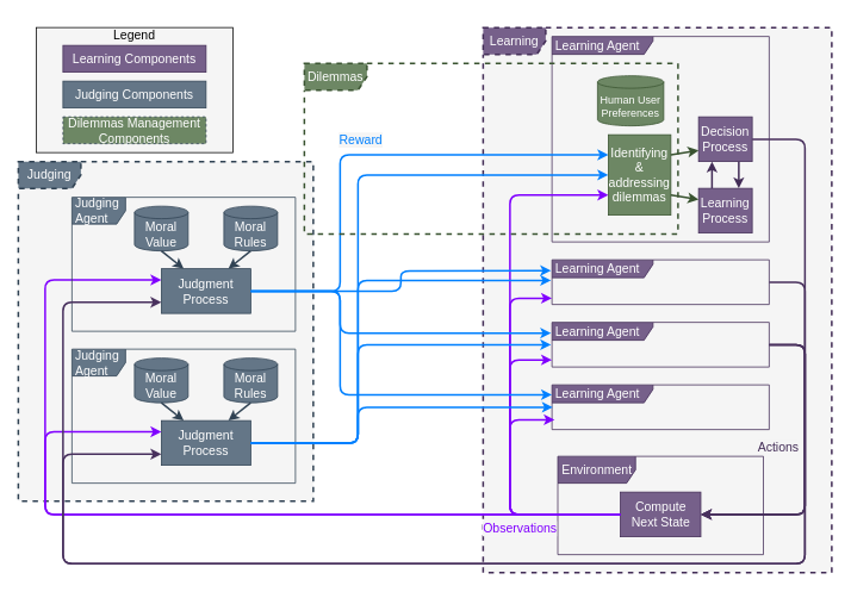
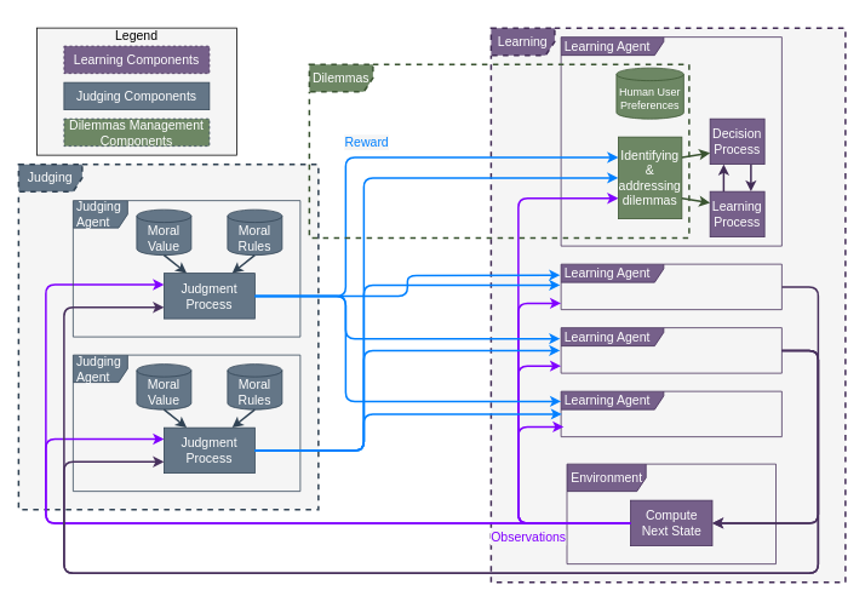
  <mxCell id="0" />
  <mxCell id="1" value="Background" parent="0" />
  <mxCell id="2" value="" style="rounded=0;whiteSpace=wrap;html=1;fillColor=#F5F5F5;" parent="1" vertex="1"><mxGeometry x="40" y="30" width="220" height="140" as="geometry" /></mxCell>
  <mxCell id="3" value="Legend" style="text;html=1;strokeColor=none;fillColor=none;align=center;verticalAlign=middle;whiteSpace=wrap;rounded=0;fontSize=14;spacingTop=8;" parent="1" vertex="1"><mxGeometry x="120" width="60" height="30" as="geometry" y="20" /></mxCell>
  <mxCell id="4" value="Judging Components" style="rounded=0;whiteSpace=wrap;html=1;fontSize=14;fontColor=#ffffff;strokeWidth=1;align=center;fillColor=#647687;strokeColor=#314354;" parent="1" vertex="1"><mxGeometry x="70" y="90" width="160" height="30" as="geometry" /></mxCell>
  <mxCell id="5" value="Dilemmas Management Components" style="rounded=0;whiteSpace=wrap;html=1;fontSize=14;fontColor=#ffffff;strokeWidth=1;align=center;fillColor=#6D8764;strokeColor=#314354;dashed=1;" parent="1" vertex="1"><mxGeometry x="70" y="130" width="160" height="30" as="geometry" /></mxCell>
- <mxCell id="6" value="Learning Components" style="rounded=0;whiteSpace=wrap;html=1;fillColor=#76608a;fontColor=#ffffff;strokeColor=#432D57;fontSize=14;" parent="1" vertex="1"><mxGeometry x="70" y="50" width="160" height="30" as="geometry" /></mxCell>
+ <mxCell id="6" value="Learning Components" style="rounded=0;whiteSpace=wrap;html=1;fillColor=#76608a;fontColor=#ffffff;strokeColor=#432D57;fontSize=14;dashed=1;" parent="1" vertex="1"><mxGeometry x="70" y="50" width="160" height="30" as="geometry" /></mxCell>
  <mxCell id="7" value="Learning" style="" parent="0" />
  <mxCell id="8" value="Learning" style="shape=umlFrame;whiteSpace=wrap;html=1;width=70;height=30;fillColor=#76608a;fontColor=#ffffff;strokeColor=#432D57;dashed=1;strokeWidth=2;fontSize=14;swimlaneFillColor=#F5F5F5;" parent="7" vertex="1"><mxGeometry x="540" y="30" width="390" height="610" as="geometry" /></mxCell>
  <mxCell id="9" value="Learning Agent" style="shape=umlFrame;whiteSpace=wrap;html=1;width=113;height=20;fillColor=#76608a;fontColor=#ffffff;strokeColor=#432D57;strokeWidth=1;swimlaneFillColor=none;align=left;spacingLeft=2;fontSize=14;" parent="7" vertex="1"><mxGeometry x="617" y="40" width="243" height="230" as="geometry" /></mxCell>
  <mxCell id="10" value="Decision Process" style="rounded=0;whiteSpace=wrap;html=1;fillColor=#76608a;fontColor=#ffffff;strokeColor=#432D57;fontSize=14;" parent="7" vertex="1"><mxGeometry x="781" y="130" width="60" height="50" as="geometry" /></mxCell>
  <mxCell id="11" value="Learning Process" style="rounded=0;whiteSpace=wrap;html=1;fillColor=#76608a;fontColor=#ffffff;strokeColor=#432D57;fontSize=14;" parent="7" vertex="1"><mxGeometry x="781" y="210" width="60" height="50" as="geometry" /></mxCell>
  <mxCell id="12" value="" style="endArrow=classic;html=1;rounded=0;exitX=0.25;exitY=0;exitDx=0;exitDy=0;entryX=0.25;entryY=1;entryDx=0;entryDy=0;fillColor=#76608a;strokeColor=#432D57;strokeWidth=2;" parent="7" source="11" target="10" edge="1"><mxGeometry width="50" height="50" relative="1" as="geometry"><mxPoint x="3" y="350" as="sourcePoint" /><mxPoint x="53" y="300" as="targetPoint" /></mxGeometry></mxCell>
  <mxCell id="13" value="" style="endArrow=classic;html=1;rounded=0;entryX=0.75;entryY=0;entryDx=0;entryDy=0;exitX=0.75;exitY=1;exitDx=0;exitDy=0;fillColor=#76608a;strokeColor=#432D57;strokeWidth=2;" parent="7" source="10" target="11" edge="1"><mxGeometry width="50" height="50" relative="1" as="geometry"><mxPoint x="-47" y="340" as="sourcePoint" /><mxPoint x="3" y="290" as="targetPoint" /></mxGeometry></mxCell>
- <mxCell id="14" value="Actions" style="endArrow=classic;html=1;rounded=1;fillColor=#76608a;strokeColor=#49315E;exitX=1;exitY=0.5;exitDx=0;exitDy=0;edgeStyle=orthogonalEdgeStyle;entryX=1;entryY=0.5;entryDx=0;entryDy=0;strokeWidth=2;fontSize=14;labelBackgroundColor=#F5F5F5;fontColor=#432D57;" parent="7" source="10" target="26" edge="1"><mxGeometry x="0.357" y="-30" width="50" height="50" relative="1" as="geometry"><mxPoint x="680" y="500" as="sourcePoint" /><mxPoint x="880" y="630" as="targetPoint" /><Array as="points"><mxPoint x="900" y="155" /><mxPoint x="900" y="575" /></Array><mxPoint as="offset" /></mxGeometry></mxCell>
  <mxCell id="15" style="edgeStyle=orthogonalEdgeStyle;rounded=1;orthogonalLoop=1;jettySize=auto;html=1;exitX=0;exitY=0.5;exitDx=0;exitDy=0;entryX=0;entryY=0.75;entryDx=0;entryDy=0;labelBackgroundColor=#CCCCCC;fontSize=14;fontColor=#432D57;strokeColor=#8000ff;strokeWidth=2;" parent="7" source="26" edge="1"><mxGeometry relative="1" as="geometry"><Array as="points"><mxPoint x="570" y="575" /><mxPoint x="570" y="218" /></Array><mxPoint x="680" y="217.5" as="targetPoint" /></mxGeometry></mxCell>
  <mxCell id="16" value="" style="group;fontSize=14;" parent="7" vertex="1" connectable="0"><mxGeometry x="617" y="290" width="243" height="50" as="geometry" /></mxCell>
  <mxCell id="17" value="Learning Agent" style="shape=umlFrame;whiteSpace=wrap;html=1;width=113;height=20;fillColor=#76608a;fontColor=#ffffff;strokeColor=#432D57;strokeWidth=1;swimlaneFillColor=none;align=left;spacingLeft=2;fontSize=14;" parent="16" vertex="1"><mxGeometry width="243" height="50" as="geometry" /></mxCell>
  <mxCell id="18" value="" style="group;fontSize=14;" parent="7" vertex="1" connectable="0"><mxGeometry x="617" y="360" width="243" height="50" as="geometry" /></mxCell>
  <mxCell id="19" value="Learning Agent" style="shape=umlFrame;whiteSpace=wrap;html=1;width=113;height=20;fillColor=#76608a;fontColor=#ffffff;strokeColor=#432D57;strokeWidth=1;swimlaneFillColor=none;align=left;spacingLeft=2;fontSize=14;" parent="18" vertex="1"><mxGeometry width="243" height="50" as="geometry" /></mxCell>
  <mxCell id="20" style="edgeStyle=orthogonalEdgeStyle;rounded=1;orthogonalLoop=1;jettySize=auto;html=1;entryX=1;entryY=0.5;entryDx=0;entryDy=0;strokeColor=#49315E;strokeWidth=2;" parent="7" source="17" target="26" edge="1"><mxGeometry relative="1" as="geometry"><Array as="points"><mxPoint x="900" y="315" /><mxPoint x="900" y="575" /></Array></mxGeometry></mxCell>
  <mxCell id="21" style="edgeStyle=orthogonalEdgeStyle;rounded=1;orthogonalLoop=1;jettySize=auto;html=1;entryX=1;entryY=0.5;entryDx=0;entryDy=0;strokeColor=#49315E;strokeWidth=2;" parent="7" source="19" target="26" edge="1"><mxGeometry relative="1" as="geometry"><Array as="points"><mxPoint x="900" y="385" /><mxPoint x="900" y="575" /></Array></mxGeometry></mxCell>
  <mxCell id="22" style="edgeStyle=orthogonalEdgeStyle;rounded=1;orthogonalLoop=1;jettySize=auto;html=1;entryX=0;entryY=0.84;entryDx=0;entryDy=0;entryPerimeter=0;strokeColor=#8000FF;strokeWidth=2;" parent="7" source="26" target="19" edge="1"><mxGeometry relative="1" as="geometry"><Array as="points"><mxPoint x="570" y="575" /><mxPoint x="570" y="402" /></Array></mxGeometry></mxCell>
  <mxCell id="23" style="edgeStyle=orthogonalEdgeStyle;rounded=1;orthogonalLoop=1;jettySize=auto;html=1;entryX=0;entryY=0.86;entryDx=0;entryDy=0;entryPerimeter=0;strokeColor=#8000FF;strokeWidth=2;" parent="7" source="26" target="17" edge="1"><mxGeometry relative="1" as="geometry"><Array as="points"><mxPoint x="570" y="575" /><mxPoint x="570" y="333" /></Array></mxGeometry></mxCell>
  <mxCell id="24" value="" style="group" parent="7" vertex="1" connectable="0"><mxGeometry x="623.5" y="510" width="230" height="110" as="geometry" /></mxCell>
  <mxCell id="25" value="Environment" style="shape=umlFrame;whiteSpace=wrap;html=1;width=87;height=30;fillColor=#76608a;fontColor=#ffffff;strokeColor=#432D57;strokeWidth=1;swimlaneFillColor=none;fontSize=14;" parent="24" vertex="1"><mxGeometry width="230" height="110" as="geometry" /></mxCell>
  <mxCell id="26" value="Compute Next State" style="rounded=0;whiteSpace=wrap;html=1;fillColor=#76608a;fontColor=#ffffff;strokeColor=#432D57;fontSize=14;" parent="24" vertex="1"><mxGeometry x="70" y="40" width="90" height="50" as="geometry" /></mxCell>
  <mxCell id="27" value="" style="group;fontSize=14;" parent="7" vertex="1" connectable="0"><mxGeometry x="617" y="430" width="243" height="50" as="geometry" /></mxCell>
  <mxCell id="28" value="Learning Agent" style="shape=umlFrame;whiteSpace=wrap;html=1;width=113;height=20;fillColor=#76608a;fontColor=#ffffff;strokeColor=#432D57;strokeWidth=1;swimlaneFillColor=none;align=left;spacingLeft=2;fontSize=14;" parent="27" vertex="1"><mxGeometry width="243" height="50" as="geometry" /></mxCell>
  <mxCell id="29" style="edgeStyle=orthogonalEdgeStyle;rounded=1;orthogonalLoop=1;jettySize=auto;html=1;strokeColor=#8000FF;strokeWidth=2;" parent="7" source="26" edge="1"><mxGeometry relative="1" as="geometry"><mxPoint x="620" y="469" as="targetPoint" /><Array as="points"><mxPoint x="570" y="575" /><mxPoint x="570" y="469" /></Array></mxGeometry></mxCell>
  <mxCell id="30" value="Judging" parent="0" />
  <mxCell id="31" value="Judging" style="shape=umlFrame;whiteSpace=wrap;html=1;width=70;height=30;fillColor=#647687;fontColor=#ffffff;strokeColor=#314354;dashed=1;strokeWidth=2;fontSize=14;swimlaneFillColor=#F5F5F5;" parent="30" vertex="1"><mxGeometry x="20" y="180" width="330" height="380" as="geometry" /></mxCell>
  <mxCell id="32" style="edgeStyle=orthogonalEdgeStyle;rounded=1;orthogonalLoop=1;jettySize=auto;html=1;exitX=1;exitY=0.5;exitDx=0;exitDy=0;entryX=0;entryY=0.25;entryDx=0;entryDy=0;labelBackgroundColor=#CCCCCC;fontSize=14;fontColor=#8000FF;strokeColor=#0080ff;strokeWidth=2;" parent="30" source="40" edge="1"><mxGeometry relative="1" as="geometry"><Array as="points"><mxPoint x="380" y="325" /><mxPoint x="380" y="173" /></Array><mxPoint x="680" y="172.5" as="targetPoint" /></mxGeometry></mxCell>
  <mxCell id="33" value="Reward" style="edgeLabel;html=1;align=center;verticalAlign=middle;resizable=0;points=[];fontSize=14;fontColor=#0080FF;labelBackgroundColor=#F5F5F5;" parent="32" vertex="1" connectable="0"><mxGeometry x="-0.006" y="-1" relative="1" as="geometry"><mxPoint y="-18" as="offset" /></mxGeometry></mxCell>
  <mxCell id="34" style="edgeStyle=orthogonalEdgeStyle;rounded=1;orthogonalLoop=1;jettySize=auto;html=1;exitX=0;exitY=0.5;exitDx=0;exitDy=0;entryX=0;entryY=0.25;entryDx=0;entryDy=0;labelBackgroundColor=#CCCCCC;fontSize=14;fontColor=#432D57;strokeWidth=2;strokeColor=#8000ff;" parent="30" target="40" edge="1"><mxGeometry relative="1" as="geometry"><Array as="points"><mxPoint x="50" y="575" /><mxPoint x="50" y="313" /></Array><mxPoint x="693.5" y="575" as="sourcePoint" /></mxGeometry></mxCell>
  <mxCell id="35" value="Observations" style="edgeLabel;html=1;align=center;verticalAlign=middle;resizable=0;points=[];fontSize=14;fontColor=#8000FF;labelBackgroundColor=#F5F5F5;" parent="34" vertex="1" connectable="0"><mxGeometry x="-0.385" y="-2" relative="1" as="geometry"><mxPoint x="206" y="17" as="offset" /></mxGeometry></mxCell>
  <mxCell id="36" value="" style="group" parent="30" vertex="1" connectable="0"><mxGeometry x="80" y="220" width="250" height="150" as="geometry" /></mxCell>
  <mxCell id="37" value="Judging&lt;br&gt;Agent" style="shape=umlFrame;whiteSpace=wrap;html=1;fontSize=14;fontColor=#ffffff;strokeWidth=1;align=left;fillColor=#647687;strokeColor=#314354;spacingLeft=2;swimlaneFillColor=none;" parent="36" vertex="1"><mxGeometry width="250" height="150" as="geometry" /></mxCell>
  <mxCell id="38" value="Moral Value" style="shape=cylinder3;whiteSpace=wrap;html=1;boundedLbl=1;backgroundOutline=1;size=7;fontSize=14;fontColor=#ffffff;strokeWidth=1;align=center;fillColor=#647687;strokeColor=#314354;" parent="36" vertex="1"><mxGeometry x="70" y="10" width="60" height="50" as="geometry" /></mxCell>
  <mxCell id="39" value="Moral Rules" style="shape=cylinder3;whiteSpace=wrap;html=1;boundedLbl=1;backgroundOutline=1;size=7;fontSize=14;fontColor=#ffffff;strokeWidth=1;align=center;fillColor=#647687;strokeColor=#314354;" parent="36" vertex="1"><mxGeometry x="170" y="10" width="60" height="50" as="geometry" /></mxCell>
  <mxCell id="40" value="Judgment&lt;br&gt;Process" style="rounded=0;whiteSpace=wrap;html=1;fontSize=14;fontColor=#ffffff;strokeWidth=1;align=center;fillColor=#647687;strokeColor=#314354;" parent="36" vertex="1"><mxGeometry x="100" y="80" width="100" height="50" as="geometry" /></mxCell>
  <mxCell id="41" style="edgeStyle=none;rounded=1;orthogonalLoop=1;jettySize=auto;html=1;exitX=0.5;exitY=1;exitDx=0;exitDy=0;exitPerimeter=0;entryX=0.25;entryY=0;entryDx=0;entryDy=0;labelBackgroundColor=#CCCCCC;fontSize=14;fontColor=#432D57;strokeWidth=2;fillColor=#647687;strokeColor=#314354;" parent="36" source="38" target="40" edge="1"><mxGeometry relative="1" as="geometry" /></mxCell>
  <mxCell id="42" style="edgeStyle=none;rounded=1;orthogonalLoop=1;jettySize=auto;html=1;exitX=0.5;exitY=1;exitDx=0;exitDy=0;exitPerimeter=0;entryX=0.75;entryY=0;entryDx=0;entryDy=0;labelBackgroundColor=#CCCCCC;fontSize=14;fontColor=#432D57;strokeWidth=2;fillColor=#647687;strokeColor=#314354;" parent="36" source="39" target="40" edge="1"><mxGeometry relative="1" as="geometry" /></mxCell>
  <mxCell id="43" value="" style="group" parent="30" vertex="1" connectable="0"><mxGeometry x="80" y="390" width="250" height="150" as="geometry" /></mxCell>
  <mxCell id="44" value="Judging&lt;br&gt;Agent" style="shape=umlFrame;whiteSpace=wrap;html=1;fontSize=14;fontColor=#ffffff;strokeWidth=1;align=left;fillColor=#647687;strokeColor=#314354;spacingLeft=2;swimlaneFillColor=none;" parent="43" vertex="1"><mxGeometry width="250" height="150" as="geometry" /></mxCell>
  <mxCell id="45" value="Moral Value" style="shape=cylinder3;whiteSpace=wrap;html=1;boundedLbl=1;backgroundOutline=1;size=7;fontSize=14;fontColor=#ffffff;strokeWidth=1;align=center;fillColor=#647687;strokeColor=#314354;" parent="43" vertex="1"><mxGeometry x="70" y="10" width="60" height="50" as="geometry" /></mxCell>
  <mxCell id="46" value="Moral Rules" style="shape=cylinder3;whiteSpace=wrap;html=1;boundedLbl=1;backgroundOutline=1;size=7;fontSize=14;fontColor=#ffffff;strokeWidth=1;align=center;fillColor=#647687;strokeColor=#314354;" parent="43" vertex="1"><mxGeometry x="170" y="10" width="60" height="50" as="geometry" /></mxCell>
  <mxCell id="47" value="Judgment&lt;br&gt;Process" style="rounded=0;whiteSpace=wrap;html=1;fontSize=14;fontColor=#ffffff;strokeWidth=1;align=center;fillColor=#647687;strokeColor=#314354;" parent="43" vertex="1"><mxGeometry x="100" y="80" width="100" height="50" as="geometry" /></mxCell>
  <mxCell id="48" style="edgeStyle=none;rounded=1;orthogonalLoop=1;jettySize=auto;html=1;exitX=0.5;exitY=1;exitDx=0;exitDy=0;exitPerimeter=0;entryX=0.25;entryY=0;entryDx=0;entryDy=0;labelBackgroundColor=#CCCCCC;fontSize=14;fontColor=#432D57;strokeWidth=2;fillColor=#647687;strokeColor=#314354;" parent="43" source="45" target="47" edge="1"><mxGeometry relative="1" as="geometry" /></mxCell>
  <mxCell id="49" style="edgeStyle=none;rounded=1;orthogonalLoop=1;jettySize=auto;html=1;exitX=0.5;exitY=1;exitDx=0;exitDy=0;exitPerimeter=0;entryX=0.75;entryY=0;entryDx=0;entryDy=0;labelBackgroundColor=#CCCCCC;fontSize=14;fontColor=#432D57;strokeWidth=2;fillColor=#647687;strokeColor=#314354;" parent="43" source="46" target="47" edge="1"><mxGeometry relative="1" as="geometry" /></mxCell>
  <mxCell id="50" style="edgeStyle=orthogonalEdgeStyle;rounded=1;orthogonalLoop=1;jettySize=auto;html=1;exitX=0;exitY=0.5;exitDx=0;exitDy=0;entryX=0;entryY=0.25;entryDx=0;entryDy=0;labelBackgroundColor=#CCCCCC;fontSize=14;fontColor=#8000FF;strokeColor=#8000FF;strokeWidth=2;" parent="30" target="47" edge="1"><mxGeometry relative="1" as="geometry"><Array as="points"><mxPoint x="50" y="575" /><mxPoint x="50" y="483" /></Array><mxPoint x="693.5" y="575" as="sourcePoint" /></mxGeometry></mxCell>
  <mxCell id="51" style="edgeStyle=orthogonalEdgeStyle;rounded=1;orthogonalLoop=1;jettySize=auto;html=1;exitX=1;exitY=0.5;exitDx=0;exitDy=0;entryX=0;entryY=0.5;entryDx=0;entryDy=0;labelBackgroundColor=#CCCCCC;fontSize=14;fontColor=#8000FF;strokeColor=#0080FF;strokeWidth=2;" parent="30" source="47" edge="1"><mxGeometry relative="1" as="geometry"><Array as="points"><mxPoint x="400" y="495" /><mxPoint x="400" y="195" /></Array><mxPoint x="680" y="195" as="targetPoint" /></mxGeometry></mxCell>
  <mxCell id="52" style="edgeStyle=orthogonalEdgeStyle;rounded=1;orthogonalLoop=1;jettySize=auto;html=1;entryX=-0.004;entryY=0.24;entryDx=0;entryDy=0;entryPerimeter=0;strokeColor=#0080FF;strokeWidth=2;" parent="30" source="40" edge="1"><mxGeometry relative="1" as="geometry"><mxPoint x="616.028" y="302" as="targetPoint" /></mxGeometry></mxCell>
  <mxCell id="53" style="edgeStyle=orthogonalEdgeStyle;rounded=1;orthogonalLoop=1;jettySize=auto;html=1;strokeColor=#0080FF;strokeWidth=2;entryX=-0.004;entryY=0.46;entryDx=0;entryDy=0;entryPerimeter=0;" parent="30" source="47" edge="1"><mxGeometry relative="1" as="geometry"><mxPoint x="616.028" y="313" as="targetPoint" /><Array as="points"><mxPoint x="400" y="495" /><mxPoint x="400" y="313" /></Array></mxGeometry></mxCell>
  <mxCell id="54" style="edgeStyle=orthogonalEdgeStyle;rounded=1;orthogonalLoop=1;jettySize=auto;html=1;entryX=-0.004;entryY=0.5;entryDx=0;entryDy=0;entryPerimeter=0;strokeColor=#0080FF;strokeWidth=2;" parent="30" source="47" edge="1"><mxGeometry relative="1" as="geometry"><Array as="points"><mxPoint x="400" y="495" /><mxPoint x="400" y="385" /></Array><mxPoint x="616.028" y="385" as="targetPoint" /></mxGeometry></mxCell>
  <mxCell id="55" style="edgeStyle=orthogonalEdgeStyle;rounded=1;orthogonalLoop=1;jettySize=auto;html=1;entryX=-0.004;entryY=0.24;entryDx=0;entryDy=0;entryPerimeter=0;strokeColor=#0080FF;strokeWidth=2;" parent="30" source="40" edge="1"><mxGeometry relative="1" as="geometry"><Array as="points"><mxPoint x="380" y="325" /><mxPoint x="380" y="372" /></Array><mxPoint x="616.028" y="372" as="targetPoint" /></mxGeometry></mxCell>
  <mxCell id="56" style="edgeStyle=orthogonalEdgeStyle;rounded=1;orthogonalLoop=1;jettySize=auto;html=1;strokeWidth=2;strokeColor=#49315E;entryX=0;entryY=0.75;entryDx=0;entryDy=0;" parent="30" target="47" edge="1"><mxGeometry relative="1" as="geometry"><mxPoint x="900" y="700" as="targetPoint" /><Array as="points"><mxPoint x="900" y="385" /><mxPoint x="900" y="630" /><mxPoint x="70" y="630" /><mxPoint x="70" y="508" /></Array><mxPoint x="860" y="385" as="sourcePoint" /></mxGeometry></mxCell>
  <mxCell id="57" style="edgeStyle=orthogonalEdgeStyle;rounded=1;orthogonalLoop=1;jettySize=auto;html=1;entryX=0;entryY=0.75;entryDx=0;entryDy=0;strokeColor=#49315E;strokeWidth=2;" parent="30" target="40" edge="1"><mxGeometry relative="1" as="geometry"><Array as="points"><mxPoint x="900" y="385" /><mxPoint x="900" y="630" /><mxPoint x="70" y="630" /><mxPoint x="70" y="338" /></Array><mxPoint x="860" y="385" as="sourcePoint" /></mxGeometry></mxCell>
  <mxCell id="58" style="edgeStyle=orthogonalEdgeStyle;rounded=1;orthogonalLoop=1;jettySize=auto;html=1;strokeWidth=2;entryX=0;entryY=0.22;entryDx=0;entryDy=0;entryPerimeter=0;strokeColor=#0080FF;" parent="30" source="40" edge="1"><mxGeometry relative="1" as="geometry"><mxPoint x="617" y="441" as="targetPoint" /><Array as="points"><mxPoint x="380" y="325" /><mxPoint x="380" y="441" /></Array></mxGeometry></mxCell>
  <mxCell id="59" style="edgeStyle=orthogonalEdgeStyle;rounded=1;orthogonalLoop=1;jettySize=auto;html=1;entryX=0.004;entryY=0.5;entryDx=0;entryDy=0;entryPerimeter=0;strokeColor=#0080FF;strokeWidth=2;" parent="30" source="47" edge="1"><mxGeometry relative="1" as="geometry"><Array as="points"><mxPoint x="400" y="495" /><mxPoint x="400" y="455" /></Array><mxPoint x="617.972" y="455" as="targetPoint" /></mxGeometry></mxCell>
  <mxCell id="60" value="Dilemmas" parent="0" />
  <mxCell id="61" value="Dilemmas" style="shape=umlFrame;whiteSpace=wrap;html=1;labelBackgroundColor=none;fontSize=14;fontColor=#ffffff;strokeWidth=2;align=center;fillColor=#6d8764;strokeColor=#3A5431;width=70;height=30;dashed=1;swimlaneFillColor=none;" parent="60" vertex="1"><mxGeometry x="340" y="70" width="418" height="191" as="geometry" /></mxCell>
  <mxCell id="62" value="" style="group;fontSize=14;" parent="60" vertex="1" connectable="0"><mxGeometry x="617" y="40" width="243" height="230" as="geometry" /></mxCell>
- <mxCell id="63" value="Human User Preferences" style="shape=cylinder3;whiteSpace=wrap;html=1;boundedLbl=1;backgroundOutline=1;size=7;strokeWidth=1;fillColor=#6d8764;fontColor=#ffffff;strokeColor=#3A5431;" parent="62" vertex="1"><mxGeometry x="51" y="44" width="74" height="56" as="geometry" /></mxCell>
+ <mxCell id="63" value="Human User Preferences" style="shape=cylinder3;whiteSpace=wrap;html=1;boundedLbl=1;backgroundOutline=1;size=7;strokeWidth=1;fillColor=#6d8764;fontColor=#ffffff;strokeColor=#3A5431;" parent="62" vertex="1"><mxGeometry x="61" y="34" width="74" height="56" as="geometry" /></mxCell>
  <mxCell id="64" value="Identifying&lt;br&gt;&amp;amp;&lt;br&gt;addressing dilemmas" style="rounded=0;whiteSpace=wrap;html=1;fillColor=#6d8764;fontColor=#ffffff;strokeColor=#3A5431;fontSize=14;" parent="62" vertex="1"><mxGeometry x="63" y="110" width="70" height="90" as="geometry" /></mxCell>
  <mxCell id="65" style="rounded=1;orthogonalLoop=1;jettySize=auto;html=1;exitX=1;exitY=0.25;exitDx=0;exitDy=0;entryX=0;entryY=0.75;entryDx=0;entryDy=0;strokeWidth=2;fillColor=#6d8764;strokeColor=#3A5431;" parent="60" edge="1"><mxGeometry relative="1" as="geometry"><mxPoint x="750" y="172.5" as="sourcePoint" /><mxPoint x="781" y="167.5" as="targetPoint" /></mxGeometry></mxCell>
  <mxCell id="66" style="edgeStyle=none;rounded=1;orthogonalLoop=1;jettySize=auto;html=1;exitX=1;exitY=0.75;exitDx=0;exitDy=0;entryX=0;entryY=0.25;entryDx=0;entryDy=0;strokeWidth=2;fillColor=#6d8764;strokeColor=#3A5431;" parent="60" edge="1"><mxGeometry relative="1" as="geometry"><mxPoint x="750" y="217.5" as="sourcePoint" /><mxPoint x="781" y="222.5" as="targetPoint" /></mxGeometry></mxCell>
